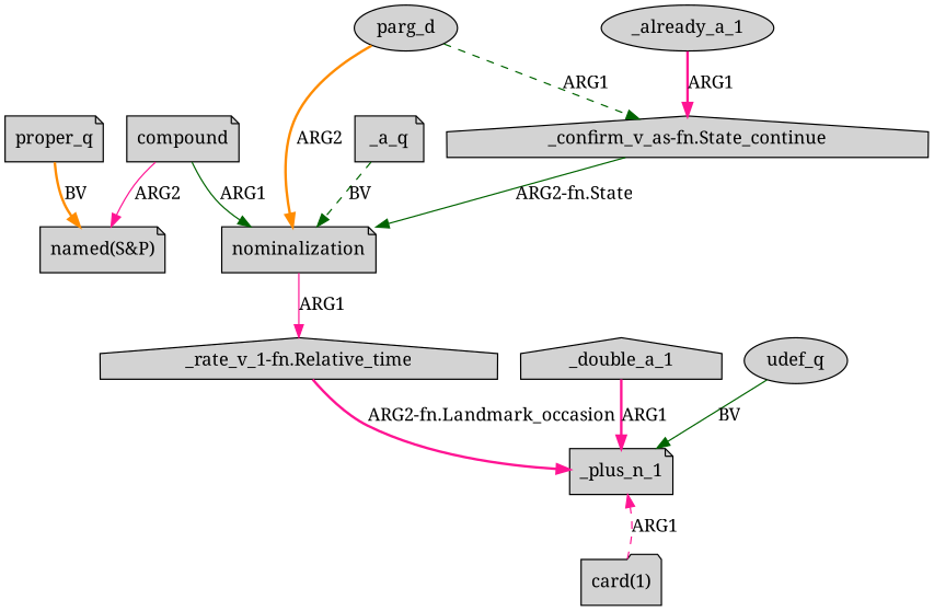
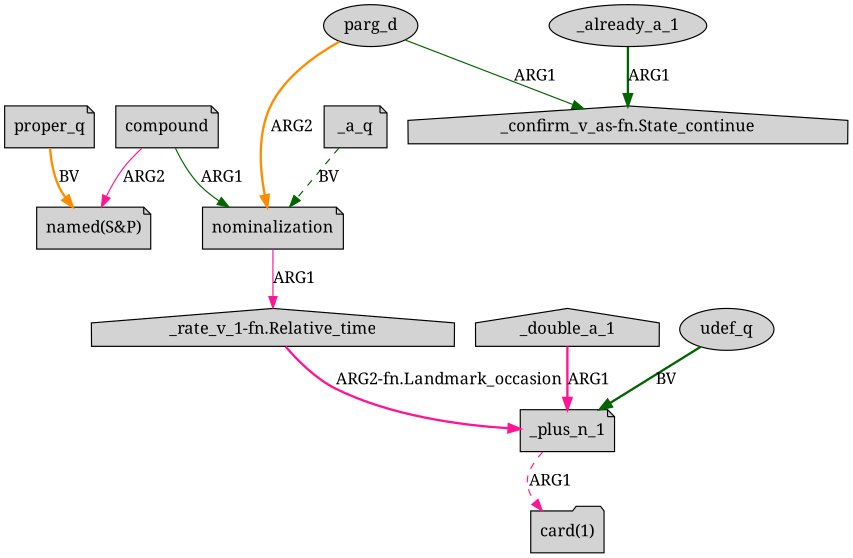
  digraph {
    fontname="Noto Serif"
    node [fontname="Noto Serif" shape=note style=filled]
    edge [color=deeppink fontname="Noto Serif" style=bold]
    compound
    "named(S&P)"
    nominalization
    "_rate_v_1-fn.Relative_time" [shape=house]
    _plus_n_1
    parg_d [shape=ellipse]
    "_confirm_v_as-fn.State_continue" [shape=house]
    proper_q
    _a_q
    "card(1)" [shape=folder]
    _double_a_1 [shape=house]
    _already_a_1 [shape=ellipse]
    udef_q [shape=ellipse]
    compound -> "named(S&P)" [label=ARG2 style=solid]
    compound -> nominalization [color=darkgreen label=ARG1 style=solid]
    nominalization -> "_rate_v_1-fn.Relative_time" [label=ARG1 style=solid]
    "_rate_v_1-fn.Relative_time" -> _plus_n_1 [label="ARG2-fn.Landmark_occasion"]
    parg_d -> nominalization [color=darkorange label=ARG2]
-   parg_d -> "_confirm_v_as-fn.State_continue" [color=darkgreen label=ARG1 style=dashed]
-   "_confirm_v_as-fn.State_continue" -> nominalization [color=darkgreen label="ARG2-fn.State" style=solid]
+   parg_d -> "_confirm_v_as-fn.State_continue" [color=darkgreen label=ARG1 style=solid]
    proper_q -> "named(S&P)" [color=darkorange label=BV]
    _a_q -> nominalization [color=darkgreen label=BV style=dashed]
-   "card(1)" -> _plus_n_1 [label=ARG1 style=dashed]
+   _plus_n_1 -> "card(1)" [label=ARG1 style=dashed]
    _double_a_1 -> _plus_n_1 [label=ARG1]
-   _already_a_1 -> "_confirm_v_as-fn.State_continue" [label=ARG1]
-   udef_q -> _plus_n_1 [color=darkgreen label=BV style=solid]
+   _already_a_1 -> "_confirm_v_as-fn.State_continue" [color=darkgreen label=ARG1]
+   udef_q -> _plus_n_1 [color=darkgreen label=BV]
  }
